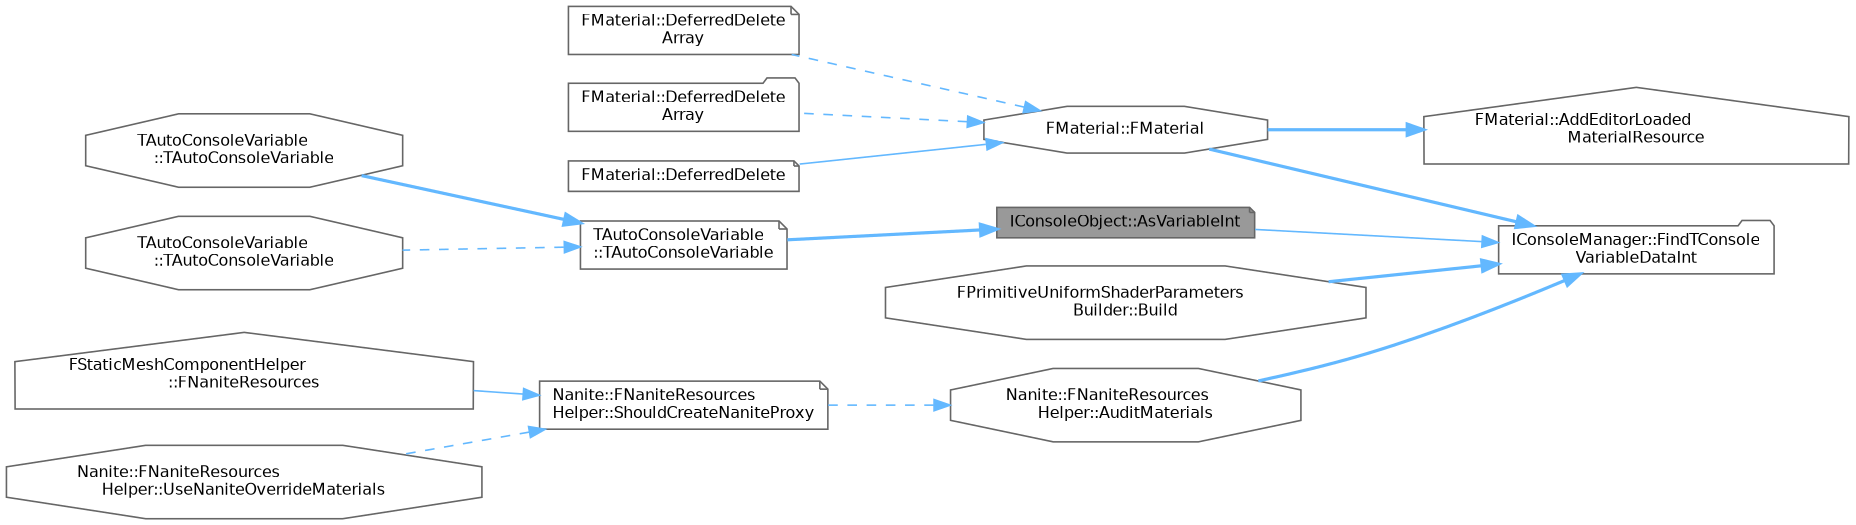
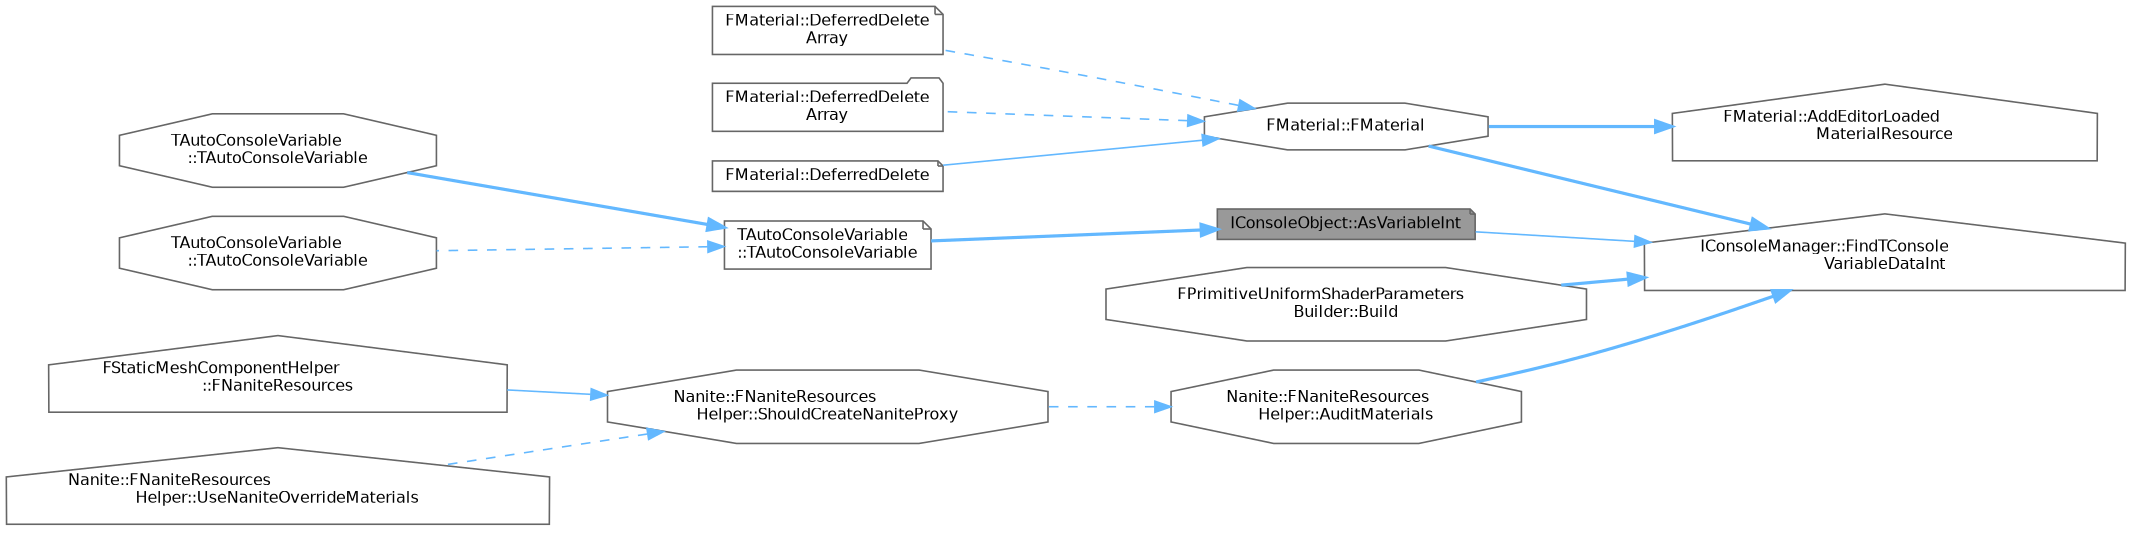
  digraph {
    rankdir=RL
    node [color=grey40 fillcolor=white fontname=Helvetica fontsize=10 shape=octagon style=filled]
    edge [color=steelblue1 dir=back fontname=Helvetica fontsize=10 labelfontname=Helvetica labelfontsize=10 style=bold]
    n1 [color=gray40 fillcolor=grey60 fontcolor=black height=0.2 label="IConsoleObject::AsVariableInt" shape=note width=0.4]
    n2 [height=0.2 label="TAutoConsoleVariable\l::TAutoConsoleVariable" shape=note width=0.4]
    n3 [height=0.2 label="TAutoConsoleVariable\l::TAutoConsoleVariable" width=0.4]
    n4 [height=0.2 label="TAutoConsoleVariable\l::TAutoConsoleVariable" width=0.4]
-   n5 [height=0.2 label="IConsoleManager::FindTConsole\lVariableDataInt" shape=folder width=0.4]
+   n5 [height=0.2 label="IConsoleManager::FindTConsole\lVariableDataInt" shape=house width=0.4]
    n6 [height=0.2 label="FMaterial::FMaterial" width=0.4]
    n7 [height=0.2 label="Nanite::FNaniteResources\lHelper::AuditMaterials" width=0.4]
    n8 [height=0.2 label="FPrimitiveUniformShaderParameters\lBuilder::Build" width=0.4]
    n9 [height=0.2 label="FMaterial::DeferredDelete" shape=note width=0.4]
    n10 [height=0.2 label="FMaterial::DeferredDelete\lArray" shape=note width=0.4]
    n11 [height=0.2 label="FMaterial::DeferredDelete\lArray" shape=folder width=0.4]
-   n12 [height=0.2 label="Nanite::FNaniteResources\lHelper::ShouldCreateNaniteProxy" shape=note width=0.4]
+   n12 [height=0.2 label="Nanite::FNaniteResources\lHelper::ShouldCreateNaniteProxy" width=0.4]
    n13 [height=0.2 label="FMaterial::AddEditorLoaded\lMaterialResource" shape=house width=0.4]
    n14 [height=0.2 label="FStaticMeshComponentHelper\l::FNaniteResources" shape=house width=0.4]
-   n15 [height=0.2 label="Nanite::FNaniteResources\lHelper::UseNaniteOverrideMaterials" width=0.4]
+   n15 [height=0.2 label="Nanite::FNaniteResources\lHelper::UseNaniteOverrideMaterials" shape=house width=0.4]
    n1 -> n2
    n2 -> n3
    n2 -> n4 [style=dashed]
    n5 -> n1 [style=solid]
    n5 -> n6
    n5 -> n7
    n5 -> n8
    n6 -> n9 [style=solid]
    n6 -> n10 [style=dashed]
    n6 -> n11 [style=dashed]
    n7 -> n12 [style=dashed]
    n12 -> n14 [style=solid]
    n12 -> n15 [style=dashed]
    n13 -> n6
  }
